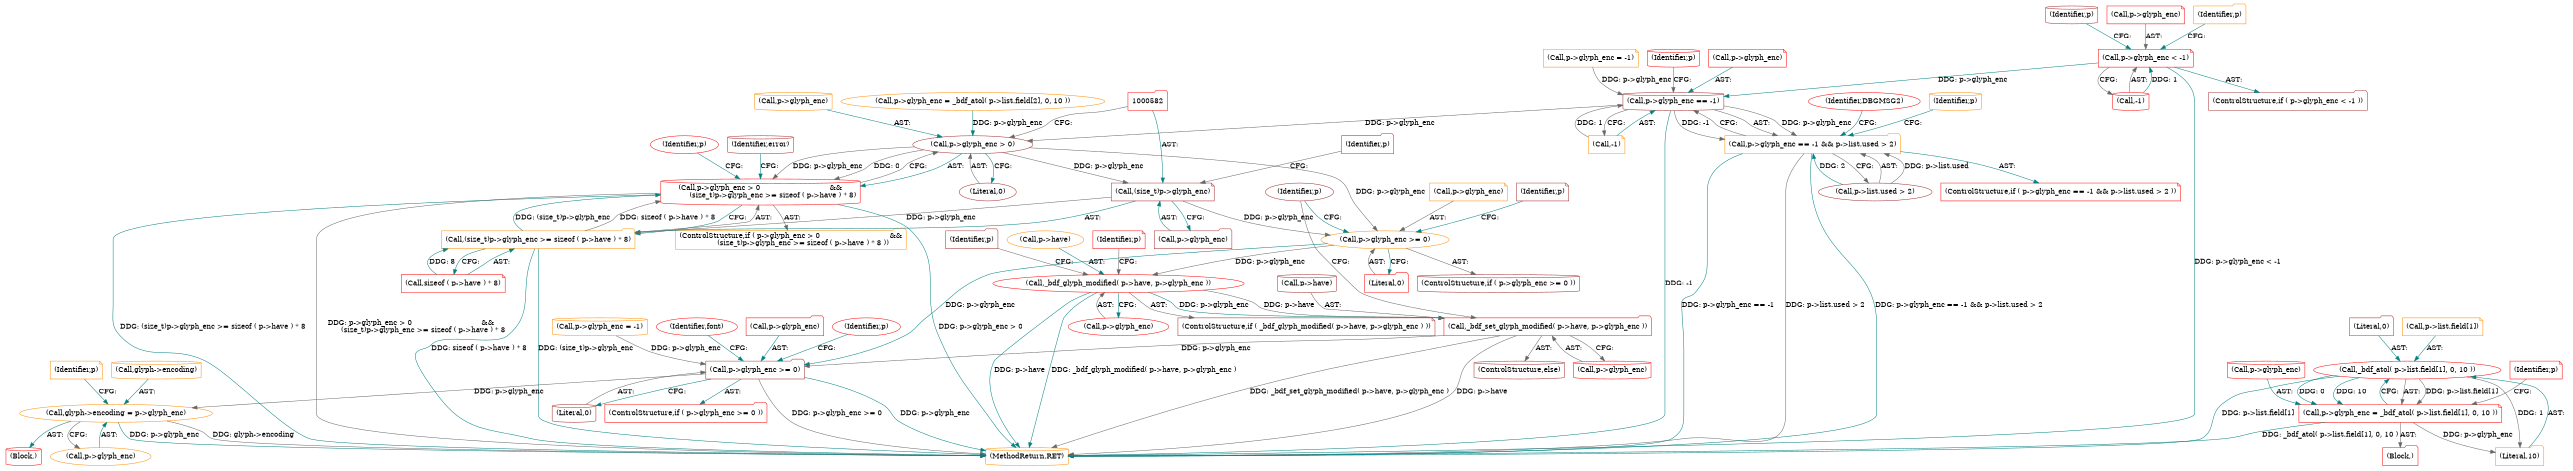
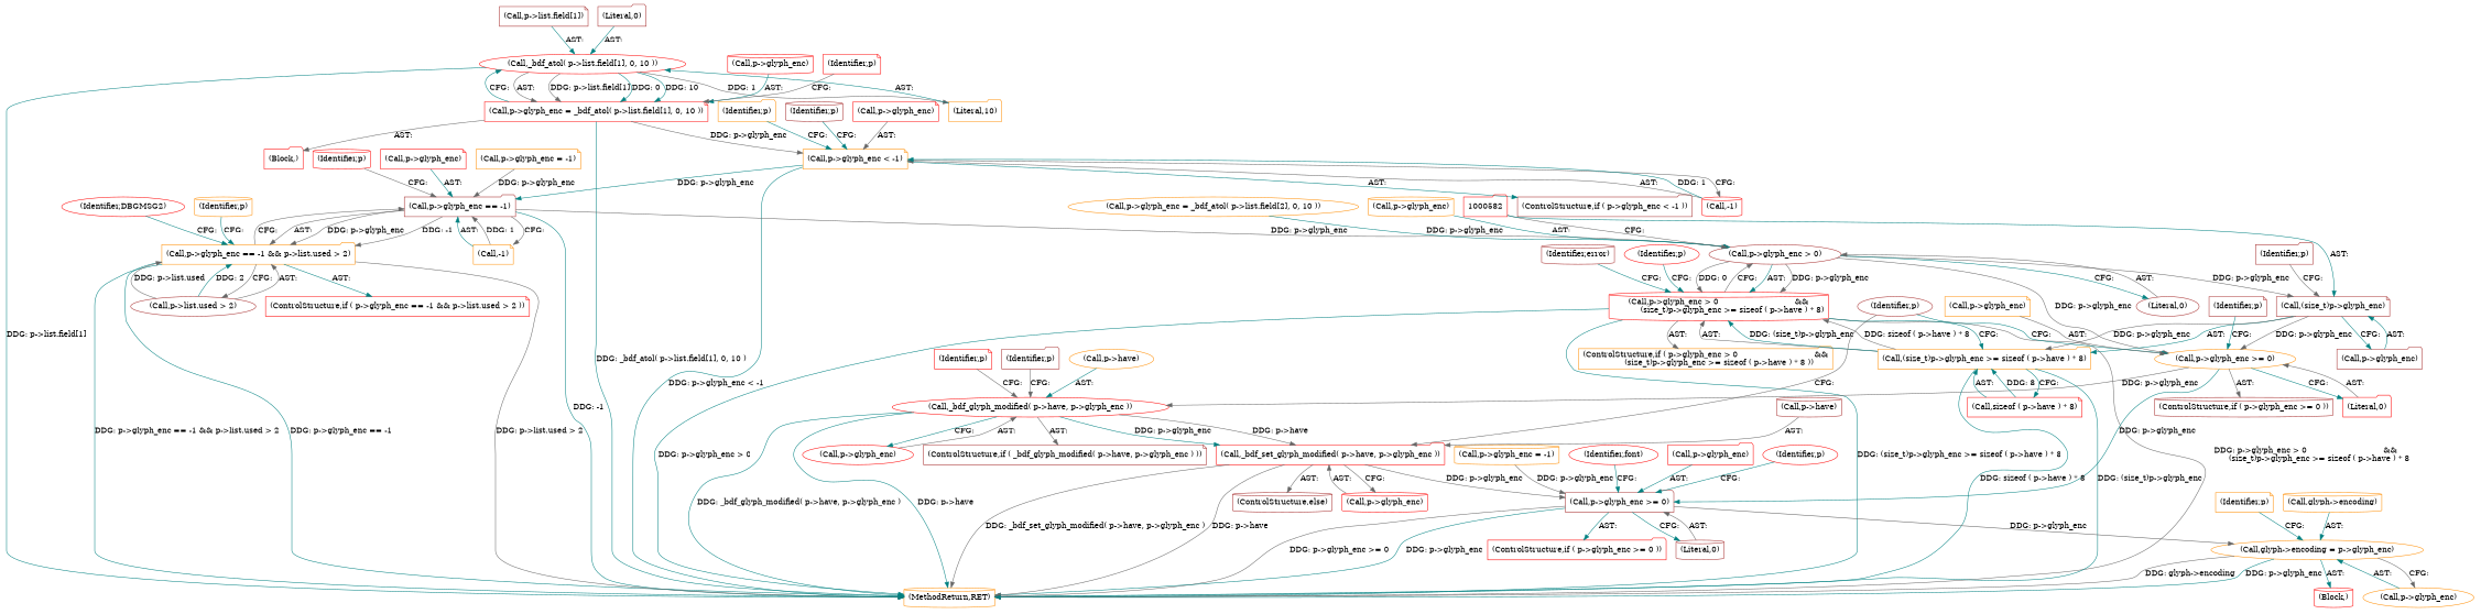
  digraph {
    node [color=red shape=folder]
    edge [color=teal]
    n1 [label="(Call,_bdf_atol( p->list.field[1], 0, 10 ))" shape=ellipse]
    n2 [label="(Call,p->glyph_enc = _bdf_atol( p->list.field[1], 0, 10 ))" shape=note]
    n3 [color=darkorange label="(Literal,10)"]
    n4 [color=darkorange label="(MethodReturn,RET)" shape=cylinder]
-   n5 [label="(Call,p->glyph_enc < -1)" shape=note]
+   n5 [color=darkorange label="(Call,p->glyph_enc < -1)" shape=note]
    n6 [label="(Block,)"]
-   n7 [color=brown label="(Call,p->glyph_enc == -1)" shape=cylinder]
+   n7 [color=brown label="(Call,p->glyph_enc == -1)"]
    n8 [color=brown label="(ControlStructure,if ( p->glyph_enc < -1 ))"]
    n9 [label="(Call,-1)" shape=cylinder]
    n10 [color=darkorange label="(Call,p->glyph_enc == -1 && p->list.used > 2)"]
    n11 [color=brown label="(Call,p->glyph_enc > 0)" shape=ellipse]
    n12 [color=darkorange label="(Call,-1)" shape=note]
    n13 [label="(ControlStructure,if ( p->glyph_enc == -1 && p->list.used > 2 ))" shape=note]
    n14 [color=brown label="(Call,p->list.used > 2)" shape=ellipse]
    n15 [label="(Call,p->glyph_enc > 0                               &&\n           (size_t)p->glyph_enc >= sizeof ( p->have ) * 8)" shape=cylinder]
    n16 [color=brown label="(Call,(size_t)p->glyph_enc)" shape=note]
    n17 [color=darkorange label="(Call,p->glyph_enc >= 0)" shape=ellipse]
    n18 [color=brown label="(Literal,0)" shape=ellipse]
    n19 [color=darkorange label="(Call,(size_t)p->glyph_enc >= sizeof ( p->have ) * 8)"]
    n20 [color=darkorange label="(ControlStructure,if ( p->glyph_enc > 0                               &&\n           (size_t)p->glyph_enc >= sizeof ( p->have ) * 8 ))"]
    n21 [color=brown label="(Call,p->glyph_enc)"]
    n22 [label="(Call,_bdf_glyph_modified( p->have, p->glyph_enc ))" shape=ellipse]
    n23 [color=brown label="(Call,p->glyph_enc >= 0)"]
    n24 [label="(Literal,0)"]
    n25 [color=brown label="(ControlStructure,if ( p->glyph_enc >= 0 ))" shape=cylinder]
    n26 [label="(Call,sizeof ( p->have ) * 8)" shape=note]
    n27 [label="(Call,_bdf_set_glyph_modified( p->have, p->glyph_enc ))"]
    n28 [label="(Call,p->glyph_enc)" shape=ellipse]
    n29 [color=brown label="(ControlStructure,if ( _bdf_glyph_modified( p->have, p->glyph_enc ) ))" shape=note]
    n30 [color=darkorange label="(Call,glyph->encoding = p->glyph_enc)" shape=ellipse]
    n31 [label="(ControlStructure,if ( p->glyph_enc >= 0 ))"]
    n32 [color=brown label="(Literal,0)" shape=cylinder]
    n33 [label="(Call,p->glyph_enc)" shape=cylinder]
    n34 [color=brown label="(ControlStructure,else)" shape=cylinder]
    n35 [label="(Block,)" shape=cylinder]
    n36 [color=darkorange label="(Call,p->glyph_enc)" shape=ellipse]
    n37 [label="(Call,p->glyph_enc)" shape=note]
    n38 [label="(Identifier,DBGMSG2)" shape=ellipse]
    n39 [label="(Call,p->glyph_enc)" shape=cylinder]
    n40 [color=darkorange label="(Call,p->glyph_enc = -1)" shape=cylinder]
    n41 [color=darkorange label="(Identifier,p)" shape=note]
    n42 [label="(Identifier,p)" shape=note]
    n43 [color=darkorange label="(Call,p->glyph_enc = -1)" shape=note]
    n44 [label="(Identifier,p)" shape=ellipse]
    n45 [color=brown label="(Identifier,p)" shape=cylinder]
    n46 [label="(Identifier,font)" shape=ellipse]
    n47 [color=brown label="(Identifier,p)"]
    n48 [color=brown label="(Identifier,error)" shape=cylinder]
    n49 [color=brown label="(Identifier,p)"]
    n50 [label="(Call,p->glyph_enc)"]
    n51 [label="(Identifier,p)" shape=cylinder]
    n52 [color=brown label="(Call,p->have)" shape=cylinder]
    n53 [label="(Call,p->glyph_enc)" shape=note]
    n54 [color=darkorange label="(Call,p->have)" shape=ellipse]
    n55 [label="(Identifier,p)" shape=ellipse]
    n56 [color=brown label="(Identifier,p)" shape=ellipse]
    n57 [label="(Identifier,p)" shape=note]
    n58 [color=darkorange label="(Call,p->glyph_enc)" shape=note]
-   n59 [color=darkorange label="(Call,p->list.field[1])" shape=note]
+   n59 [color=brown label="(Call,p->list.field[1])" shape=note]
    n60 [color=darkorange label="(Call,p->glyph_enc)" shape=cylinder]
    n61 [color=brown label="(Identifier,p)" shape=note]
    n62 [color=darkorange label="(Identifier,p)"]
    n63 [color=darkorange label="(Call,p->glyph_enc = _bdf_atol( p->list.field[2], 0, 10 ))" shape=ellipse]
    n64 [color=darkorange label="(Identifier,p)" shape=cylinder]
    n65 [color=darkorange label="(Call,glyph->encoding)" shape=cylinder]
    n66 [color=brown label="(Literal,0)"]
    1000582
    n1 -> n2 [color=gray40 label="AST: "]
    n1 -> n2 [color=gray40 label="DDG: p->list.field[1]"]
    n1 -> n2 [label="DDG: 0"]
    n1 -> n2 [label="DDG: 10"]
    n1 -> n3 [color=gray40 label="DDG: 1"]
    n1 -> n4 [label="DDG: p->list.field[1]"]
    n2 -> n1 [label="CFG: "]
    n2 -> n4 [label="DDG: _bdf_atol( p->list.field[1], 0, 10 )"]
-   n2 -> n3 [color=gray40 label="DDG: p->glyph_enc"]
+   n2 -> n5 [color=gray40 label="DDG: p->glyph_enc"]
    n2 -> n6 [color=gray40 label="AST: "]
    n3 -> n1 [label="AST: "]
    n5 -> n4 [label="DDG: p->glyph_enc < -1"]
    n5 -> n7 [label="DDG: p->glyph_enc"]
    n5 -> n8 [label="AST: "]
    n5 -> n9 [color=gray40 label="CFG: "]
    n7 -> n4 [label="DDG: -1"]
    n7 -> n10 [color=gray40 label="AST: "]
    n7 -> n10 [color=gray40 label="DDG: p->glyph_enc"]
    n7 -> n10 [color=gray40 label="DDG: -1"]
    n7 -> n11 [color=gray40 label="DDG: p->glyph_enc"]
    n7 -> n12 [color=gray40 label="CFG: "]
    n9 -> n5 [color=gray40 label="AST: "]
    n9 -> n5 [label="DDG: 1"]
    n10 -> n4 [label="DDG: p->glyph_enc == -1"]
    n10 -> n4 [color=gray40 label="DDG: p->list.used > 2"]
    n10 -> n4 [label="DDG: p->glyph_enc == -1 && p->list.used > 2"]
    n10 -> n7 [color=gray40 label="CFG: "]
    n10 -> n13 [label="AST: "]
    n10 -> n14 [color=gray40 label="CFG: "]
    n11 -> n15 [label="AST: "]
    n11 -> n15 [color=gray40 label="DDG: p->glyph_enc"]
    n11 -> n15 [color=gray40 label="DDG: 0"]
    n11 -> n16 [color=gray40 label="DDG: p->glyph_enc"]
    n11 -> n17 [color=gray40 label="DDG: p->glyph_enc"]
    n11 -> n18 [label="CFG: "]
    n12 -> n7 [label="AST: "]
    n12 -> n7 [color=gray40 label="DDG: 1"]
    n14 -> n10 [color=gray40 label="AST: "]
    n14 -> n10 [color=gray40 label="DDG: p->list.used"]
    n14 -> n10 [label="DDG: 2"]
    n15 -> n4 [label="DDG: p->glyph_enc > 0"]
    n15 -> n4 [label="DDG: (size_t)p->glyph_enc >= sizeof ( p->have ) * 8"]
    n15 -> n4 [color=gray40 label="DDG: p->glyph_enc > 0                               &&\n           (size_t)p->glyph_enc >= sizeof ( p->have ) * 8"]
    n15 -> n11 [color=gray40 label="CFG: "]
    n15 -> n19 [label="CFG: "]
    n15 -> n20 [color=gray40 label="AST: "]
    n16 -> n17 [color=gray40 label="DDG: p->glyph_enc"]
    n16 -> n19 [label="AST: "]
    n16 -> n19 [color=gray40 label="DDG: p->glyph_enc"]
    n16 -> n21 [label="CFG: "]
    n17 -> n22 [color=gray40 label="DDG: p->glyph_enc"]
    n17 -> n23 [label="DDG: p->glyph_enc"]
    n17 -> n24 [label="CFG: "]
    n17 -> n25 [color=gray40 label="AST: "]
    n18 -> n11 [color=gray40 label="AST: "]
    n19 -> n4 [label="DDG: sizeof ( p->have ) * 8"]
    n19 -> n4 [label="DDG: (size_t)p->glyph_enc"]
    n19 -> n15 [color=gray40 label="AST: "]
    n19 -> n15 [label="DDG: (size_t)p->glyph_enc"]
    n19 -> n15 [color=gray40 label="DDG: sizeof ( p->have ) * 8"]
    n19 -> n26 [label="CFG: "]
    n21 -> n16 [label="AST: "]
    n22 -> n4 [label="DDG: _bdf_glyph_modified( p->have, p->glyph_enc )"]
    n22 -> n4 [label="DDG: p->have"]
    n22 -> n27 [color=gray40 label="DDG: p->have"]
    n22 -> n27 [label="DDG: p->glyph_enc"]
    n22 -> n28 [label="CFG: "]
    n22 -> n29 [color=gray40 label="AST: "]
    n23 -> n4 [color=gray40 label="DDG: p->glyph_enc >= 0"]
    n23 -> n4 [label="DDG: p->glyph_enc"]
    n23 -> n30 [color=gray40 label="DDG: p->glyph_enc"]
    n23 -> n31 [label="AST: "]
    n23 -> n32 [label="CFG: "]
    n24 -> n17 [color=gray40 label="AST: "]
    n26 -> n19 [label="AST: "]
    n26 -> n19 [label="DDG: 8"]
    n27 -> n4 [color=gray40 label="DDG: _bdf_set_glyph_modified( p->have, p->glyph_enc )"]
    n27 -> n4 [color=gray40 label="DDG: p->have"]
    n27 -> n23 [color=gray40 label="DDG: p->glyph_enc"]
    n27 -> n33 [color=gray40 label="CFG: "]
    n27 -> n34 [color=gray40 label="AST: "]
    n28 -> n22 [color=gray40 label="AST: "]
    n30 -> n4 [color=gray40 label="DDG: glyph->encoding"]
    n30 -> n4 [label="DDG: p->glyph_enc"]
    n30 -> n35 [label="AST: "]
    n30 -> n36 [color=gray40 label="CFG: "]
    n32 -> n23 [color=gray40 label="AST: "]
    n33 -> n27 [color=gray40 label="AST: "]
    n36 -> n30 [label="AST: "]
    n37 -> n7 [label="AST: "]
    n38 -> n10 [label="CFG: "]
    n39 -> n2 [label="AST: "]
    n40 -> n23 [color=gray40 label="DDG: p->glyph_enc"]
    n41 -> n30 [label="CFG: "]
    n42 -> n2 [color=gray40 label="CFG: "]
    n43 -> n7 [color=gray40 label="DDG: p->glyph_enc"]
    n44 -> n15 [label="CFG: "]
    n45 -> n5 [label="CFG: "]
    n46 -> n23 [label="CFG: "]
    n47 -> n22 [color=gray40 label="CFG: "]
    n48 -> n15 [label="CFG: "]
    n49 -> n16 [color=gray40 label="CFG: "]
    n50 -> n23 [label="AST: "]
    n51 -> n7 [color=gray40 label="CFG: "]
    n52 -> n27 [color=gray40 label="AST: "]
    n53 -> n5 [color=gray40 label="AST: "]
    n54 -> n22 [label="AST: "]
    n55 -> n23 [label="CFG: "]
    n56 -> n17 [label="CFG: "]
    n56 -> n27 [color=gray40 label="CFG: "]
    n57 -> n22 [color=gray40 label="CFG: "]
    n58 -> n17 [color=gray40 label="AST: "]
    n59 -> n1 [label="AST: "]
    n60 -> n11 [label="AST: "]
    n61 -> n17 [label="CFG: "]
    n62 -> n5 [label="CFG: "]
    n63 -> n11 [label="DDG: p->glyph_enc"]
    n64 -> n10 [label="CFG: "]
    n65 -> n30 [label="AST: "]
    n66 -> n1 [label="AST: "]
    1000582 -> n11 [color=gray40 label="CFG: "]
    1000582 -> n16 [label="AST: "]
  }
